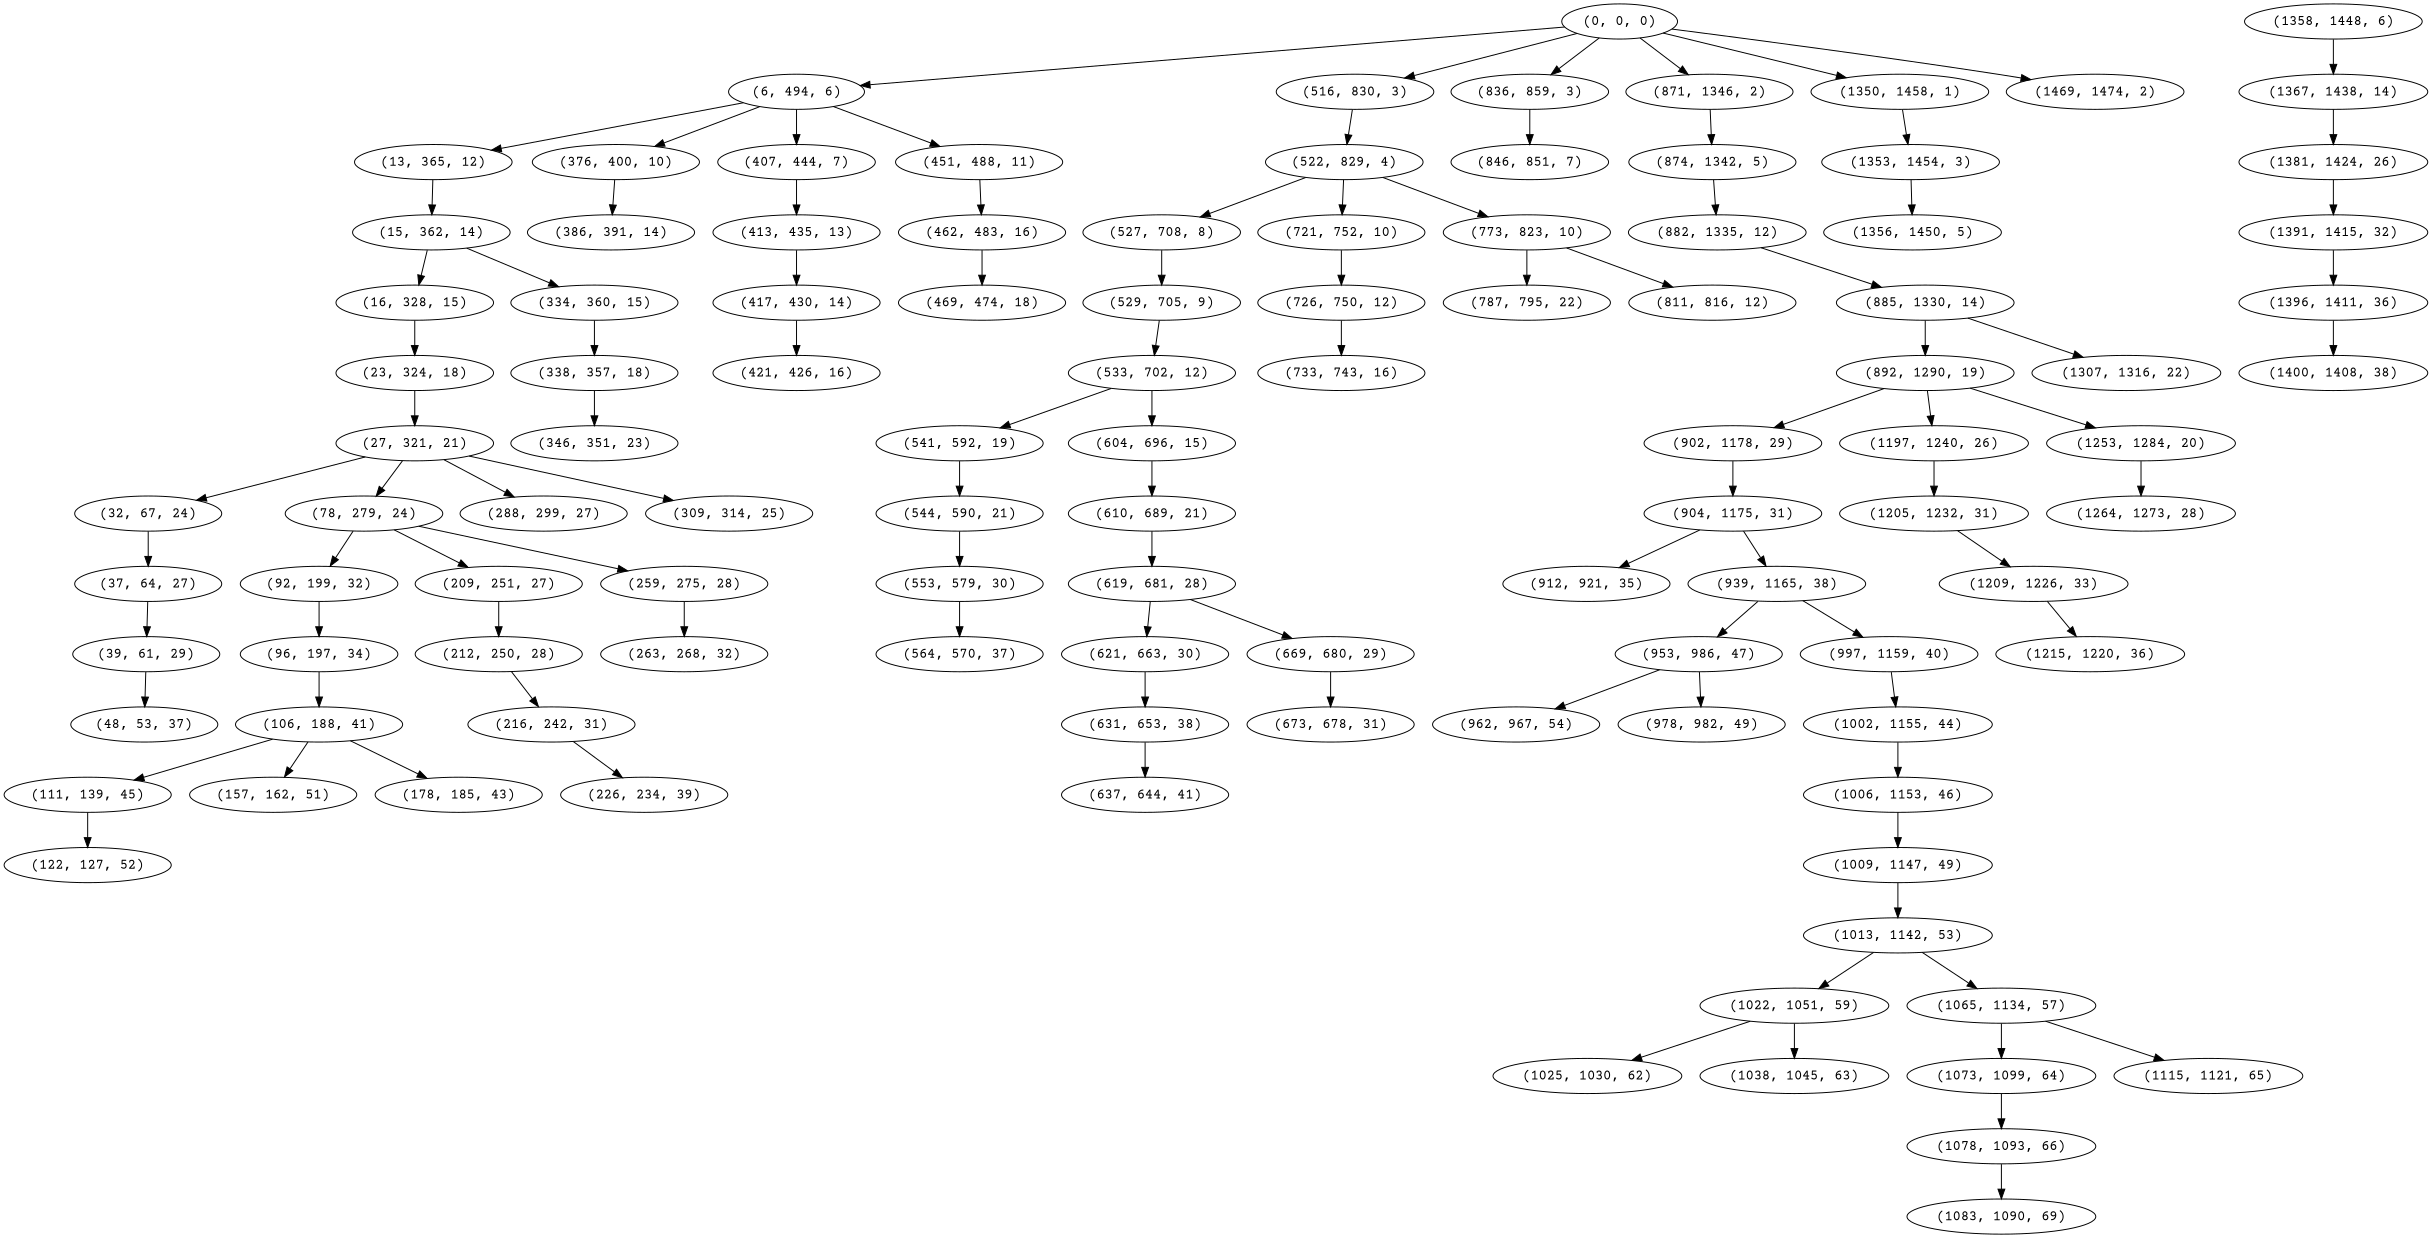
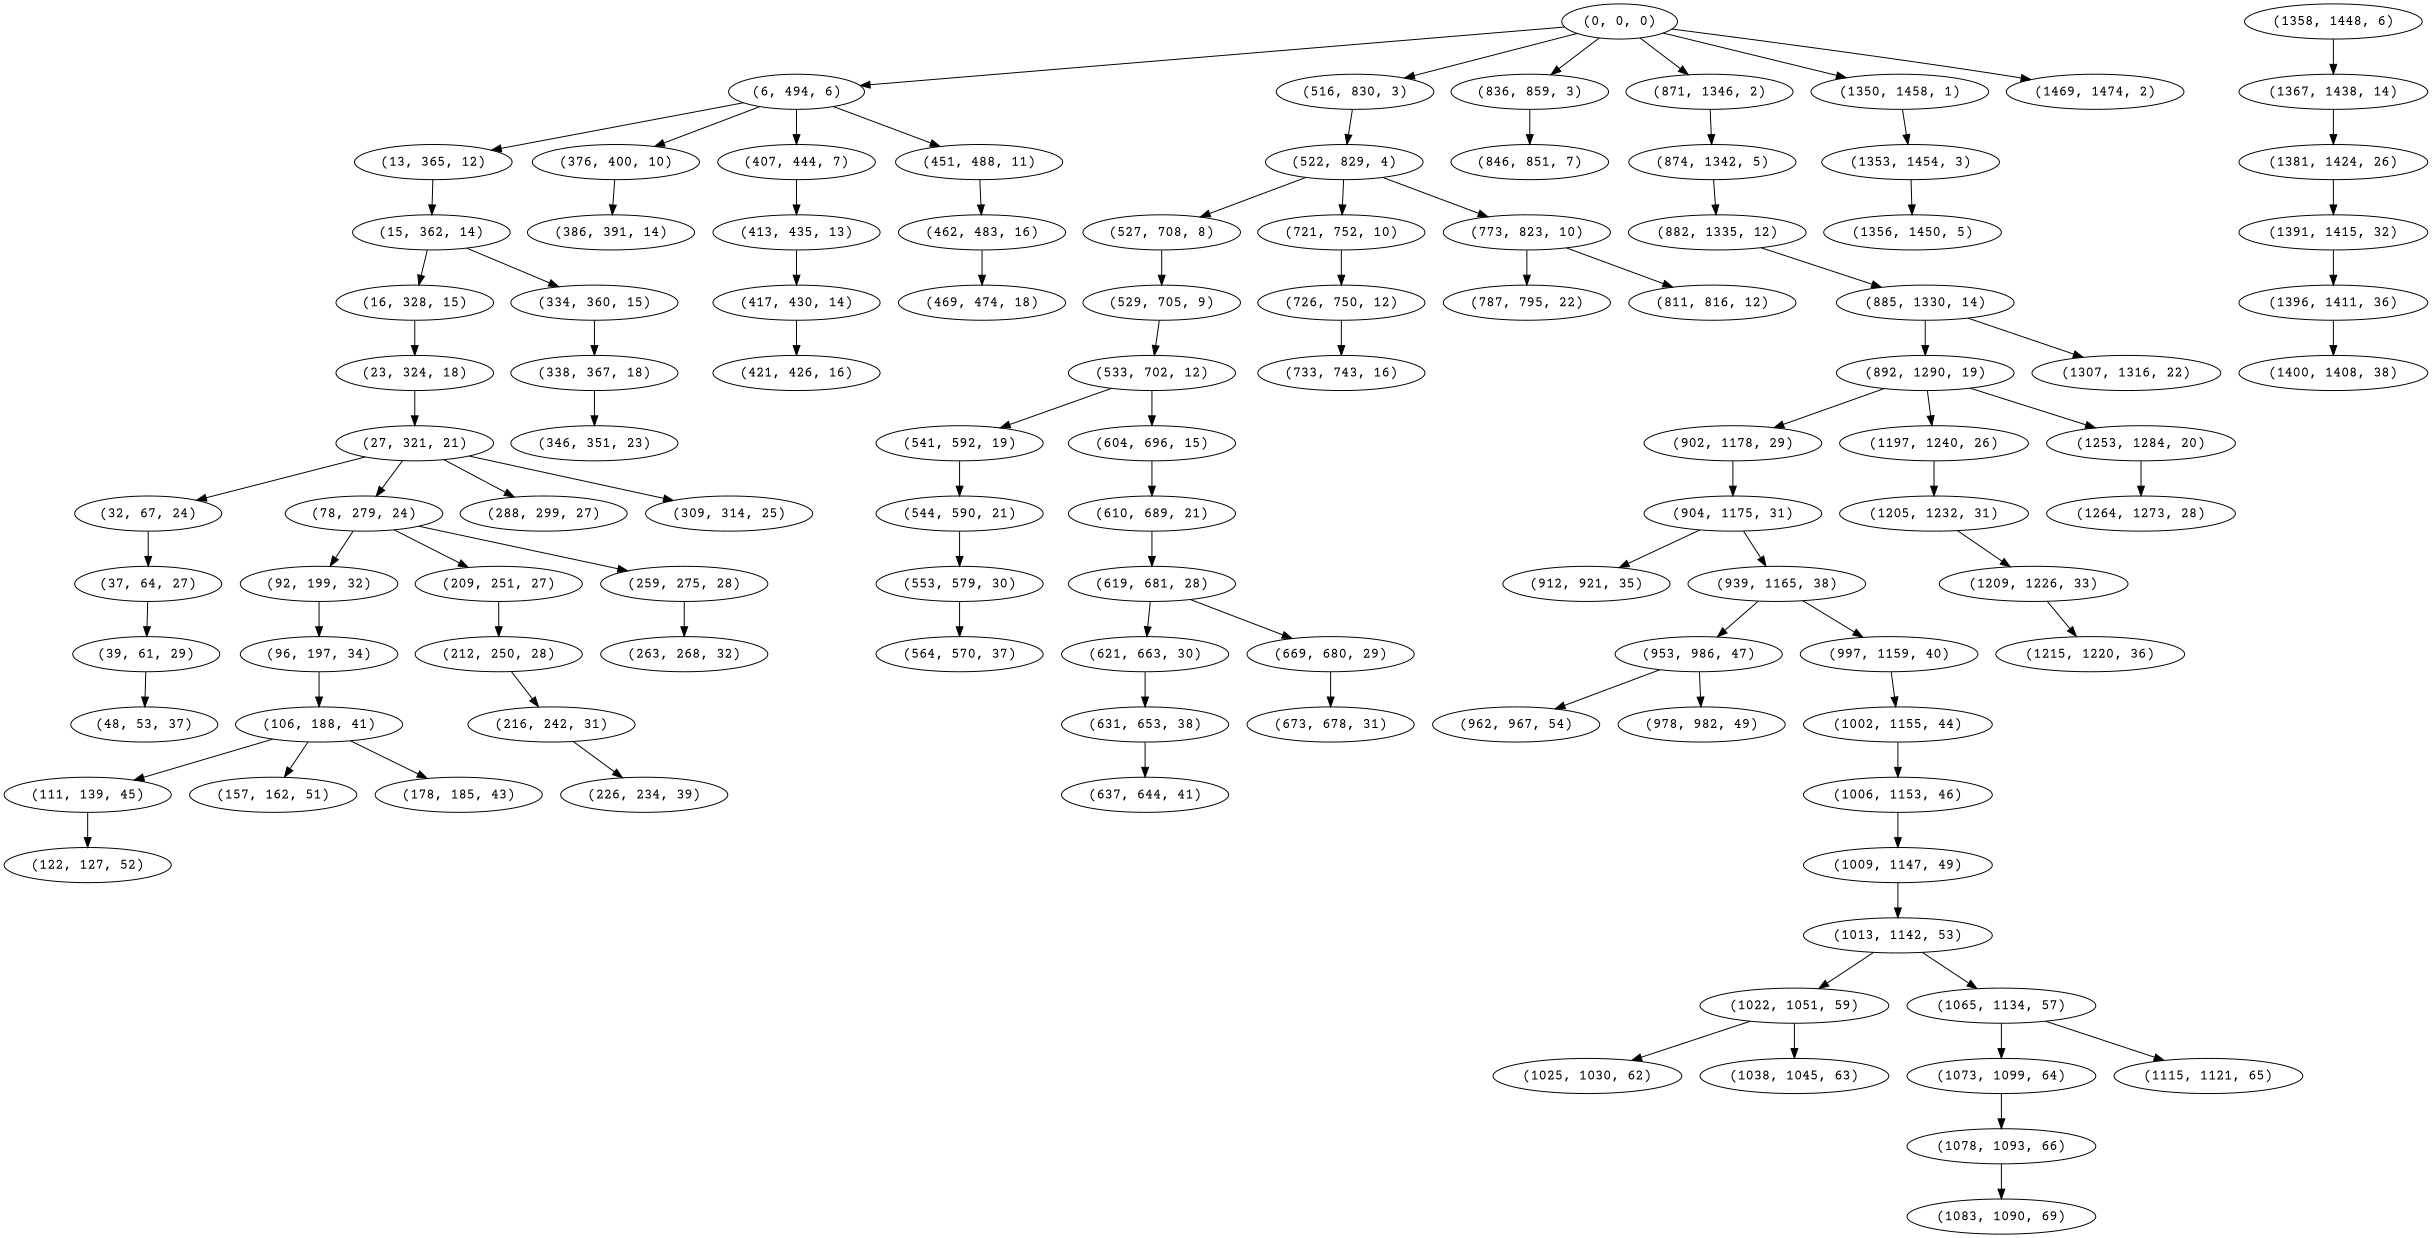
  digraph {
    fontname="Courier Prime"
    node [fontname="Courier Prime"]
    edge [fontname="Courier Prime"]
    "(0, 0, 0)"
    "(6, 494, 6)"
    "(516, 830, 3)"
    "(836, 859, 3)"
    "(871, 1346, 2)"
    "(1350, 1458, 1)"
    "(1469, 1474, 2)"
    "(13, 365, 12)"
    "(376, 400, 10)"
    "(407, 444, 7)"
    "(451, 488, 11)"
    "(522, 829, 4)"
    "(846, 851, 7)"
    "(874, 1342, 5)"
    "(1353, 1454, 3)"
    "(15, 362, 14)"
    "(386, 391, 14)"
    "(413, 435, 13)"
    "(462, 483, 16)"
    "(16, 328, 15)"
    "(334, 360, 15)"
    "(23, 324, 18)"
-   "(338, 357, 18)"
+   "(338, 357, 18)" [label="(338, 367, 18)"]
    "(27, 321, 21)"
    "(32, 67, 24)"
    "(78, 279, 24)"
    "(288, 299, 27)"
    "(309, 314, 25)"
    "(37, 64, 27)"
    "(92, 199, 32)"
    "(209, 251, 27)"
    "(259, 275, 28)"
    "(39, 61, 29)"
    "(48, 53, 37)"
    "(96, 197, 34)"
    "(212, 250, 28)"
    "(263, 268, 32)"
    "(106, 188, 41)"
    "(111, 139, 45)"
    "(157, 162, 51)"
    "(178, 185, 43)"
    "(122, 127, 52)"
    "(216, 242, 31)"
    "(226, 234, 39)"
    "(346, 351, 23)"
    "(417, 430, 14)"
    "(421, 426, 16)"
    "(469, 474, 18)"
    "(527, 708, 8)"
    "(721, 752, 10)"
    "(773, 823, 10)"
    "(529, 705, 9)"
    "(726, 750, 12)"
    "(787, 795, 22)"
    "(811, 816, 12)"
    "(533, 702, 12)"
    "(541, 592, 19)"
    "(604, 696, 15)"
    "(544, 590, 21)"
    "(610, 689, 21)"
    "(553, 579, 30)"
    "(564, 570, 37)"
    "(619, 681, 28)"
    "(621, 663, 30)"
    "(669, 680, 29)"
    "(631, 653, 38)"
    "(673, 678, 31)"
    "(637, 644, 41)"
    "(733, 743, 16)"
    "(882, 1335, 12)"
    "(885, 1330, 14)"
    "(892, 1290, 19)"
    "(1307, 1316, 22)"
    "(902, 1178, 29)"
    "(1197, 1240, 26)"
    "(1253, 1284, 20)"
    "(904, 1175, 31)"
    "(1205, 1232, 31)"
    "(1264, 1273, 28)"
    "(912, 921, 35)"
    "(939, 1165, 38)"
    "(953, 986, 47)"
    "(997, 1159, 40)"
    "(962, 967, 54)"
    "(978, 982, 49)"
    "(1002, 1155, 44)"
    "(1006, 1153, 46)"
    "(1009, 1147, 49)"
    "(1013, 1142, 53)"
    "(1022, 1051, 59)"
    "(1065, 1134, 57)"
    "(1025, 1030, 62)"
    "(1038, 1045, 63)"
    "(1073, 1099, 64)"
    "(1115, 1121, 65)"
    "(1078, 1093, 66)"
    "(1083, 1090, 69)"
    "(1209, 1226, 33)"
    "(1215, 1220, 36)"
    "(1356, 1450, 5)"
    "(1358, 1448, 6)"
    "(1367, 1438, 14)"
    "(1381, 1424, 26)"
    "(1391, 1415, 32)"
    "(1396, 1411, 36)"
    "(1400, 1408, 38)"
    "(0, 0, 0)" -> "(6, 494, 6)"
    "(0, 0, 0)" -> "(516, 830, 3)"
    "(0, 0, 0)" -> "(836, 859, 3)"
    "(0, 0, 0)" -> "(871, 1346, 2)"
    "(0, 0, 0)" -> "(1350, 1458, 1)"
    "(0, 0, 0)" -> "(1469, 1474, 2)"
    "(6, 494, 6)" -> "(13, 365, 12)"
    "(6, 494, 6)" -> "(376, 400, 10)"
    "(6, 494, 6)" -> "(407, 444, 7)"
    "(6, 494, 6)" -> "(451, 488, 11)"
    "(516, 830, 3)" -> "(522, 829, 4)"
    "(836, 859, 3)" -> "(846, 851, 7)"
    "(871, 1346, 2)" -> "(874, 1342, 5)"
    "(1350, 1458, 1)" -> "(1353, 1454, 3)"
    "(13, 365, 12)" -> "(15, 362, 14)"
    "(376, 400, 10)" -> "(386, 391, 14)"
    "(407, 444, 7)" -> "(413, 435, 13)"
    "(451, 488, 11)" -> "(462, 483, 16)"
    "(522, 829, 4)" -> "(527, 708, 8)"
    "(522, 829, 4)" -> "(721, 752, 10)"
    "(522, 829, 4)" -> "(773, 823, 10)"
    "(874, 1342, 5)" -> "(882, 1335, 12)"
    "(1353, 1454, 3)" -> "(1356, 1450, 5)"
    "(15, 362, 14)" -> "(16, 328, 15)"
    "(15, 362, 14)" -> "(334, 360, 15)"
    "(413, 435, 13)" -> "(417, 430, 14)"
    "(462, 483, 16)" -> "(469, 474, 18)"
    "(16, 328, 15)" -> "(23, 324, 18)"
    "(334, 360, 15)" -> "(338, 357, 18)"
    "(23, 324, 18)" -> "(27, 321, 21)"
    "(338, 357, 18)" -> "(346, 351, 23)"
    "(27, 321, 21)" -> "(32, 67, 24)"
    "(27, 321, 21)" -> "(78, 279, 24)"
    "(27, 321, 21)" -> "(288, 299, 27)"
    "(27, 321, 21)" -> "(309, 314, 25)"
    "(32, 67, 24)" -> "(37, 64, 27)"
    "(78, 279, 24)" -> "(92, 199, 32)"
    "(78, 279, 24)" -> "(209, 251, 27)"
    "(78, 279, 24)" -> "(259, 275, 28)"
    "(37, 64, 27)" -> "(39, 61, 29)"
    "(92, 199, 32)" -> "(96, 197, 34)"
    "(209, 251, 27)" -> "(212, 250, 28)"
    "(259, 275, 28)" -> "(263, 268, 32)"
    "(39, 61, 29)" -> "(48, 53, 37)"
    "(96, 197, 34)" -> "(106, 188, 41)"
    "(212, 250, 28)" -> "(216, 242, 31)"
    "(106, 188, 41)" -> "(111, 139, 45)"
    "(106, 188, 41)" -> "(157, 162, 51)"
    "(106, 188, 41)" -> "(178, 185, 43)"
    "(111, 139, 45)" -> "(122, 127, 52)"
    "(216, 242, 31)" -> "(226, 234, 39)"
    "(417, 430, 14)" -> "(421, 426, 16)"
    "(527, 708, 8)" -> "(529, 705, 9)"
    "(721, 752, 10)" -> "(726, 750, 12)"
    "(773, 823, 10)" -> "(787, 795, 22)"
    "(773, 823, 10)" -> "(811, 816, 12)"
    "(529, 705, 9)" -> "(533, 702, 12)"
    "(726, 750, 12)" -> "(733, 743, 16)"
    "(533, 702, 12)" -> "(541, 592, 19)"
    "(533, 702, 12)" -> "(604, 696, 15)"
    "(541, 592, 19)" -> "(544, 590, 21)"
    "(604, 696, 15)" -> "(610, 689, 21)"
    "(544, 590, 21)" -> "(553, 579, 30)"
    "(610, 689, 21)" -> "(619, 681, 28)"
    "(553, 579, 30)" -> "(564, 570, 37)"
    "(619, 681, 28)" -> "(621, 663, 30)"
    "(619, 681, 28)" -> "(669, 680, 29)"
    "(621, 663, 30)" -> "(631, 653, 38)"
    "(669, 680, 29)" -> "(673, 678, 31)"
    "(631, 653, 38)" -> "(637, 644, 41)"
    "(882, 1335, 12)" -> "(885, 1330, 14)"
    "(885, 1330, 14)" -> "(892, 1290, 19)"
    "(885, 1330, 14)" -> "(1307, 1316, 22)"
    "(892, 1290, 19)" -> "(902, 1178, 29)"
    "(892, 1290, 19)" -> "(1197, 1240, 26)"
    "(892, 1290, 19)" -> "(1253, 1284, 20)"
    "(902, 1178, 29)" -> "(904, 1175, 31)"
    "(1197, 1240, 26)" -> "(1205, 1232, 31)"
    "(1253, 1284, 20)" -> "(1264, 1273, 28)"
    "(904, 1175, 31)" -> "(912, 921, 35)"
    "(904, 1175, 31)" -> "(939, 1165, 38)"
    "(1205, 1232, 31)" -> "(1209, 1226, 33)"
    "(939, 1165, 38)" -> "(953, 986, 47)"
    "(939, 1165, 38)" -> "(997, 1159, 40)"
    "(953, 986, 47)" -> "(962, 967, 54)"
    "(953, 986, 47)" -> "(978, 982, 49)"
    "(997, 1159, 40)" -> "(1002, 1155, 44)"
    "(1002, 1155, 44)" -> "(1006, 1153, 46)"
    "(1006, 1153, 46)" -> "(1009, 1147, 49)"
    "(1009, 1147, 49)" -> "(1013, 1142, 53)"
    "(1013, 1142, 53)" -> "(1022, 1051, 59)"
    "(1013, 1142, 53)" -> "(1065, 1134, 57)"
    "(1022, 1051, 59)" -> "(1025, 1030, 62)"
    "(1022, 1051, 59)" -> "(1038, 1045, 63)"
    "(1065, 1134, 57)" -> "(1073, 1099, 64)"
    "(1065, 1134, 57)" -> "(1115, 1121, 65)"
    "(1073, 1099, 64)" -> "(1078, 1093, 66)"
    "(1078, 1093, 66)" -> "(1083, 1090, 69)"
    "(1209, 1226, 33)" -> "(1215, 1220, 36)"
    "(1358, 1448, 6)" -> "(1367, 1438, 14)"
    "(1367, 1438, 14)" -> "(1381, 1424, 26)"
    "(1381, 1424, 26)" -> "(1391, 1415, 32)"
    "(1391, 1415, 32)" -> "(1396, 1411, 36)"
    "(1396, 1411, 36)" -> "(1400, 1408, 38)"
  }
